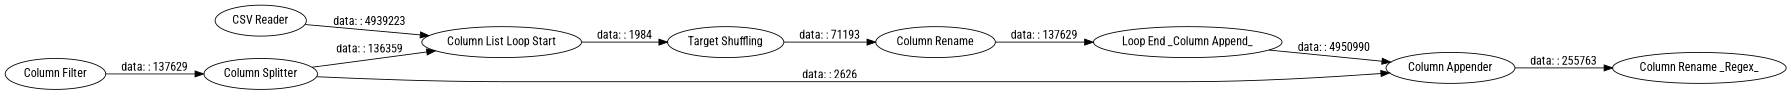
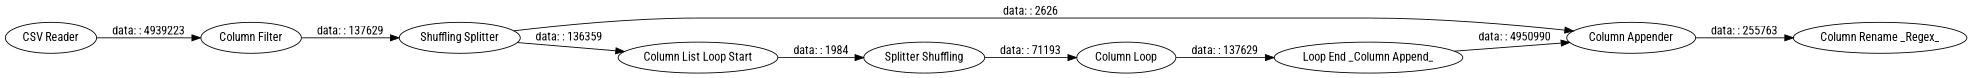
  digraph {
    fontname="Roboto Condensed"
    rankdir=LR
    node [fontname="Roboto Condensed"]
    edge [fontname="Roboto Condensed"]
    n1 [label="Column Rename _Regex_"]
    n2 [label="Loop End _Column Append_"]
    n3 [label="Column Appender"]
-   n4 [label="Target Shuffling"]
-   n5 [label="Column Rename"]
+   n4 [label="Splitter Shuffling"]
+   n5 [label="Column Loop"]
    n6 [label="CSV Reader"]
    n7 [label="Column Filter"]
-   n8 [label="Column Splitter"]
+   n8 [label="Shuffling Splitter"]
    n9 [label="Column List Loop Start"]
    n2 -> n3 [label="data: : 4950990"]
    n3 -> n1 [label="data: : 255763"]
    n4 -> n5 [label="data: : 71193"]
    n5 -> n2 [label="data: : 137629"]
-   n6 -> n9 [label="data: : 4939223"]
+   n6 -> n7 [label="data: : 4939223"]
    n7 -> n8 [label="data: : 137629"]
    n8 -> n3 [label="data: : 2626"]
    n8 -> n9 [label="data: : 136359"]
    n9 -> n4 [label="data: : 1984"]
  }
